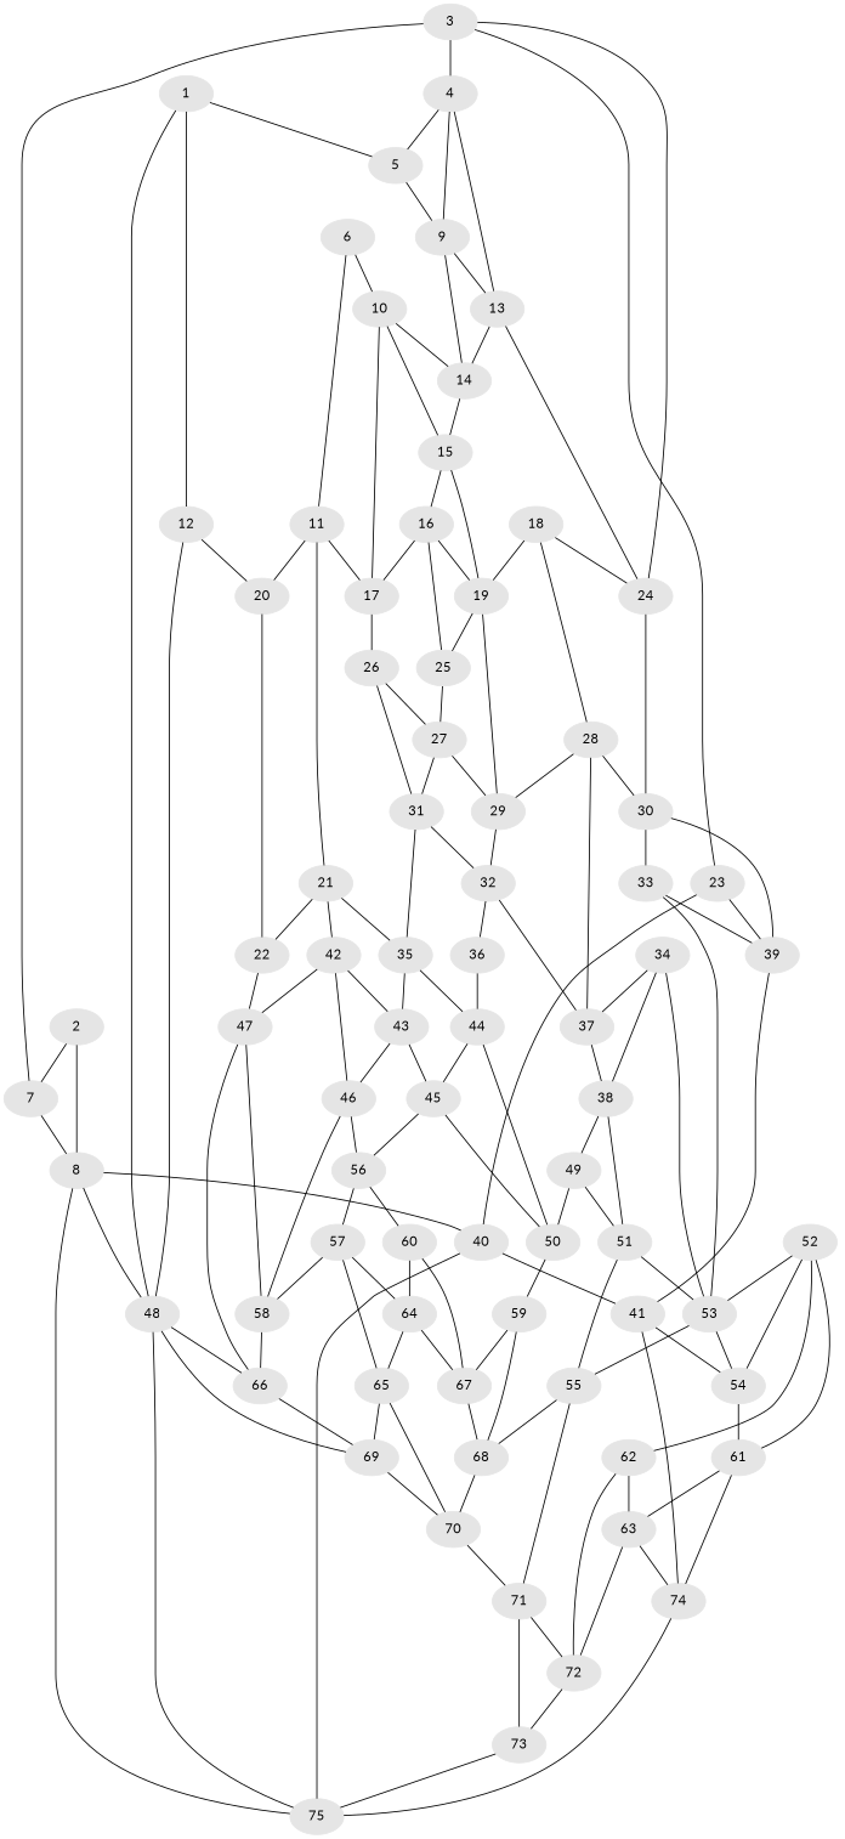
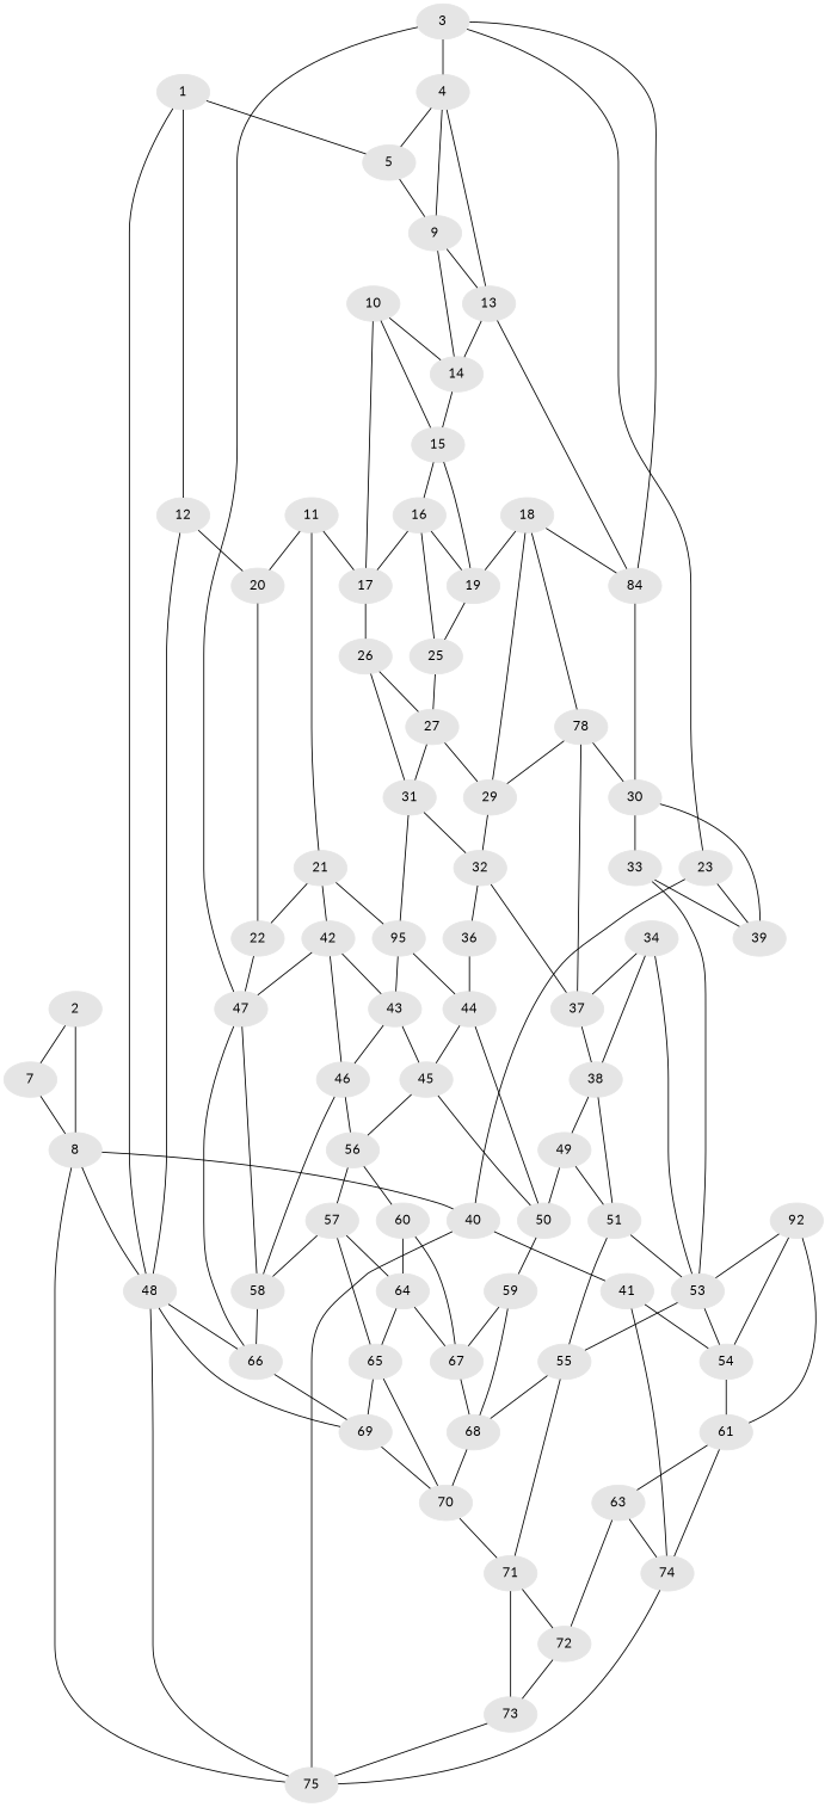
  graph {
    fontname=Lato
    node [color=gray90 fontname=Lato style=filled]
    edge [fontname=Lato weight=1.0]
    1
    5
    12
    48
    9
-   6
    10
    11
    20
    75
    66
    69
    2
    7
    8
    40
    3
    4
    23
-   24
+   24 [label=84]
    13
    39
    30
    14
    15
    17
    21
    41
    16
    19
    26
    22
-   35
+   35 [label=95]
    42
    25
    27
    31
    18
-   28
+   28 [label=78]
    29
    37
    32
    47
    43
    44
    46
    58
    33
    38
    36
    53
    54
    55
    34
    49
    51
    45
    50
    74
    61
    56
    59
    57
    60
    70
    68
    67
    71
-   52
-   62
+   52 [label=92]
    63
    72
    73
    64
    65
    1 -- 5
    1 -- 12
    1 -- 48
    5 -- 9
    12 -- 48
    12 -- 20 [weight=2.0]
    48 -- 75
    48 -- 66
    48 -- 69
    9 -- 13
    9 -- 14
-   6 -- 10
-   6 -- 11
    10 -- 14
    10 -- 15
    10 -- 17
    11 -- 20
    11 -- 17
    11 -- 21
    20 -- 22
    66 -- 69
    69 -- 70
    2 -- 7 [weight=2.0]
    2 -- 8
    7 -- 8
    8 -- 48
    8 -- 75
    8 -- 40
    40 -- 75
    40 -- 41
-   3 -- 7
+   3 -- 47
    3 -- 4
    3 -- 23
    3 -- 24
    4 -- 5
    4 -- 9
    4 -- 13
    23 -- 40
    23 -- 39
    24 -- 30
    13 -- 24
    13 -- 14
-   39 -- 41
    30 -- 39
    30 -- 33
    14 -- 15
    15 -- 16
    15 -- 19
    17 -- 26
    21 -- 22
    21 -- 35
    21 -- 42
    41 -- 54
    41 -- 74
    16 -- 17
    16 -- 19
    16 -- 25
    19 -- 25
    26 -- 27
    26 -- 31
    22 -- 47
    35 -- 43
    35 -- 44
    42 -- 47
    42 -- 43
    42 -- 46
    25 -- 27
    27 -- 31
    27 -- 29
    31 -- 35
    31 -- 32
    18 -- 24
    18 -- 19
    18 -- 28
-   19 -- 29
+   18 -- 29
    28 -- 30
    28 -- 29
    28 -- 37
    29 -- 32
    37 -- 38
    32 -- 37
    32 -- 36
    47 -- 66
    47 -- 58
    43 -- 46
    43 -- 45
    44 -- 45
    44 -- 50
    46 -- 58
    46 -- 56
    58 -- 66
    33 -- 39
    33 -- 53
    38 -- 49
    38 -- 51
    36 -- 44
    53 -- 54
    53 -- 55
    54 -- 61
    55 -- 68
    55 -- 71
    34 -- 37
    34 -- 38
    34 -- 53
    49 -- 51
    49 -- 50
    51 -- 53
    51 -- 55
    45 -- 50
    45 -- 56
    50 -- 59
    74 -- 75
    61 -- 74
    61 -- 63
    56 -- 57
    56 -- 60
    59 -- 68
    59 -- 67
    57 -- 58
    57 -- 64
    57 -- 65
    60 -- 67
    60 -- 64
    70 -- 71
    68 -- 70
    67 -- 68
    71 -- 72
    71 -- 73
    52 -- 53
    52 -- 54
    52 -- 61
-   52 -- 62
-   62 -- 63
-   62 -- 72
    63 -- 74
    63 -- 72
    72 -- 73
    73 -- 75
    64 -- 67
    64 -- 65
    65 -- 69
    65 -- 70
  }
